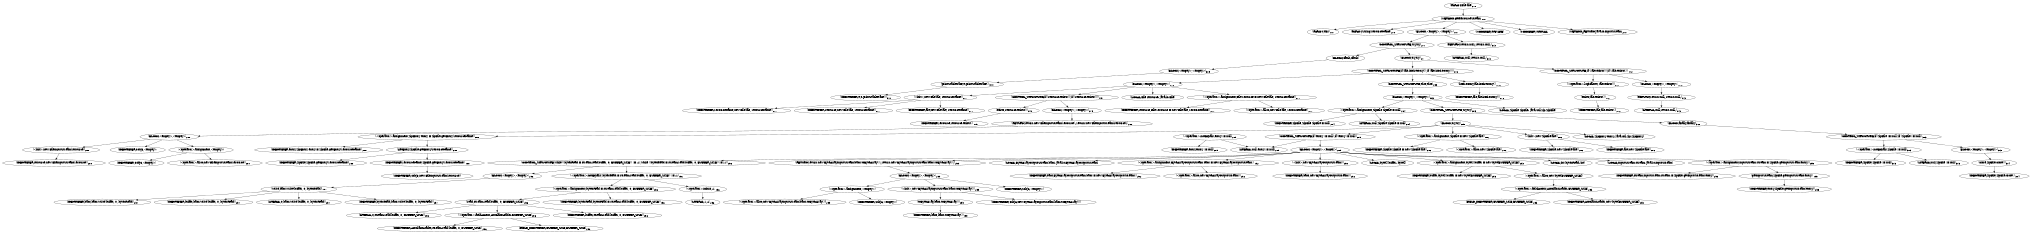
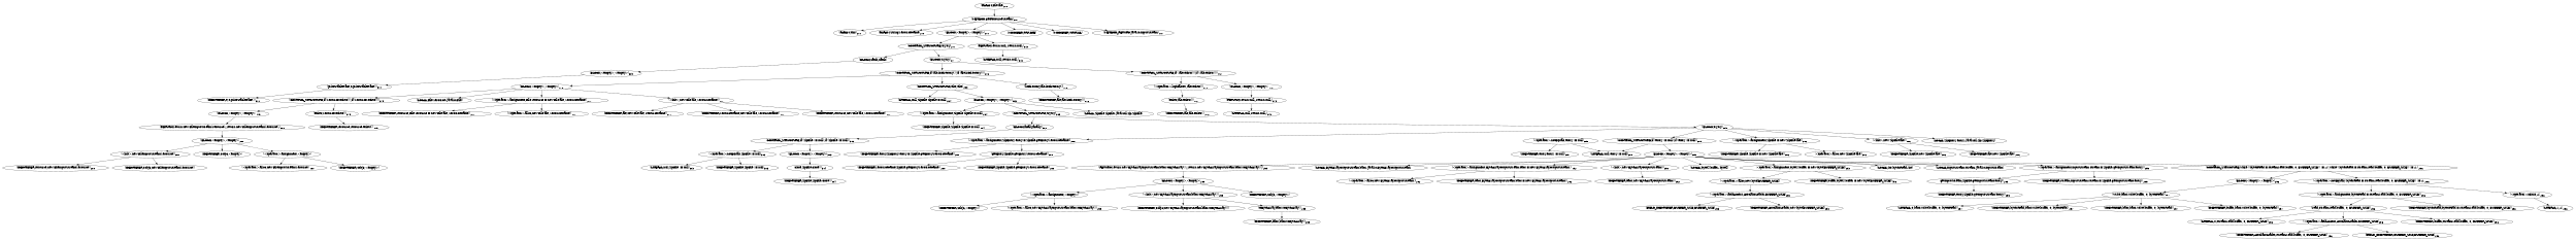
  digraph {
    n1 [label=<(METHOD,getResourceStream)<SUB>270</SUB>>]
    n2 [label=<(PARAM,this)<SUB>270</SUB>>]
    n3 [label=<(PARAM,String resourceName)<SUB>270</SUB>>]
    n4 [label=<(BLOCK,&lt;empty&gt;,&lt;empty&gt;)<SUB>270</SUB>>]
    n5 [label=<(MODIFIER,PRIVATE)>]
    n6 [label=<(MODIFIER,VIRTUAL)>]
    n7 [label=<(METHOD_RETURN,java.io.InputStream)<SUB>270</SUB>>]
    n8 [label=<(PARAM,File file)<SUB>270</SUB>>]
    n9 [label=<(CONTROL_STRUCTURE,try,try)<SUB>271</SUB>>]
    n10 [label=<(RETURN,return null;,return null;)<SUB>313</SUB>>]
    n11 [label=<(BLOCK,try,try)<SUB>271</SUB>>]
    n12 [label=<(BLOCK,catch,catch)>]
    n13 [label=<(LITERAL,null,return null;)<SUB>313</SUB>>]
    n14 [label=<(CONTROL_STRUCTURE,if (!file.exists()),if (!file.exists()))<SUB>272</SUB>>]
    n15 [label=<(CONTROL_STRUCTURE,if (file.isDirectory()),if (file.isDirectory()))<SUB>276</SUB>>]
    n16 [label=<(BLOCK,&lt;empty&gt;,&lt;empty&gt;)<SUB>309</SUB>>]
    n17 [label=<(&lt;operator&gt;.logicalNot,!file.exists())<SUB>272</SUB>>]
    n18 [label=<(BLOCK,&lt;empty&gt;,&lt;empty&gt;)<SUB>272</SUB>>]
    n19 [label=<(isDirectory,file.isDirectory())<SUB>276</SUB>>]
    n20 [label=<(BLOCK,&lt;empty&gt;,&lt;empty&gt;)<SUB>276</SUB>>]
    n21 [label=<(CONTROL_STRUCTURE,else,else)<SUB>283</SUB>>]
    n22 [label=<(exists,file.exists())<SUB>272</SUB>>]
    n23 [label=<(RETURN,return null;,return null;)<SUB>273</SUB>>]
    n24 [label=<(IDENTIFIER,file,file.exists())<SUB>272</SUB>>]
    n25 [label=<(LITERAL,null,return null;)<SUB>273</SUB>>]
    n26 [label=<(IDENTIFIER,file,file.isDirectory())<SUB>276</SUB>>]
    n27 [label=<(LOCAL,File resource: java.io.File)>]
    n28 [label=<(&lt;operator&gt;.assignment,File resource = new File(file, resourceName))<SUB>277</SUB>>]
    n29 [label=<(&lt;init&gt;,new File(file, resourceName))<SUB>277</SUB>>]
    n30 [label=<(CONTROL_STRUCTURE,if (resource.exists()),if (resource.exists()))<SUB>279</SUB>>]
    n31 [label=<(BLOCK,&lt;empty&gt;,&lt;empty&gt;)<SUB>283</SUB>>]
    n32 [label=<(IDENTIFIER,resource,File resource = new File(file, resourceName))<SUB>277</SUB>>]
    n33 [label=<(&lt;operator&gt;.alloc,new File(file, resourceName))<SUB>277</SUB>>]
    n34 [label=<(IDENTIFIER,resource,new File(file, resourceName))<SUB>277</SUB>>]
    n35 [label=<(IDENTIFIER,file,new File(file, resourceName))<SUB>277</SUB>>]
    n36 [label=<(IDENTIFIER,resourceName,new File(file, resourceName))<SUB>277</SUB>>]
    n37 [label=<(exists,resource.exists())<SUB>279</SUB>>]
    n38 [label=<(BLOCK,&lt;empty&gt;,&lt;empty&gt;)<SUB>279</SUB>>]
    n39 [label=<(IDENTIFIER,resource,resource.exists())<SUB>279</SUB>>]
    n40 [label=<(RETURN,return new FileInputStream(resource);,return new FileInputStream(resource);)<SUB>280</SUB>>]
    n41 [label=<(BLOCK,&lt;empty&gt;,&lt;empty&gt;)<SUB>280</SUB>>]
    n42 [label=<(&lt;operator&gt;.assignment,&lt;empty&gt;)>]
    n43 [label=<(&lt;init&gt;,new FileInputStream(resource))<SUB>280</SUB>>]
    n44 [label=<(IDENTIFIER,$obj3,&lt;empty&gt;)>]
    n45 [label=<(IDENTIFIER,$obj3,&lt;empty&gt;)>]
    n46 [label=<(&lt;operator&gt;.alloc,new FileInputStream(resource))<SUB>280</SUB>>]
    n47 [label=<(IDENTIFIER,$obj3,new FileInputStream(resource))>]
    n48 [label=<(IDENTIFIER,resource,new FileInputStream(resource))<SUB>280</SUB>>]
    n49 [label=<(LOCAL,ZipFile zipFile: java.util.zip.ZipFile)>]
    n50 [label=<(&lt;operator&gt;.assignment,ZipFile zipFile = null)<SUB>284</SUB>>]
    n51 [label=<(CONTROL_STRUCTURE,try,try)<SUB>285</SUB>>]
    n52 [label=<(IDENTIFIER,zipFile,ZipFile zipFile = null)<SUB>284</SUB>>]
    n53 [label=<(LITERAL,null,ZipFile zipFile = null)<SUB>284</SUB>>]
    n54 [label=<(BLOCK,try,try)<SUB>285</SUB>>]
    n55 [label=<(BLOCK,finally,finally)<SUB>302</SUB>>]
    n56 [label=<(&lt;operator&gt;.assignment,zipFile = new ZipFile(file))<SUB>286</SUB>>]
    n57 [label=<(&lt;init&gt;,new ZipFile(file))<SUB>286</SUB>>]
    n58 [label=<(LOCAL,ZipEntry entry: java.util.zip.ZipEntry)>]
    n59 [label=<(&lt;operator&gt;.assignment,ZipEntry entry = zipFile.getEntry(resourceName))<SUB>288</SUB>>]
    n60 [label=<(CONTROL_STRUCTURE,if (entry != null),if (entry != null))<SUB>289</SUB>>]
    n61 [label=<(CONTROL_STRUCTURE,if (zipFile != null),if (zipFile != null))<SUB>303</SUB>>]
    n62 [label=<(IDENTIFIER,zipFile,zipFile = new ZipFile(file))<SUB>286</SUB>>]
    n63 [label=<(&lt;operator&gt;.alloc,new ZipFile(file))<SUB>286</SUB>>]
    n64 [label=<(IDENTIFIER,zipFile,new ZipFile(file))<SUB>286</SUB>>]
    n65 [label=<(IDENTIFIER,file,new ZipFile(file))<SUB>286</SUB>>]
    n66 [label=<(IDENTIFIER,entry,ZipEntry entry = zipFile.getEntry(resourceName))<SUB>288</SUB>>]
    n67 [label=<(getEntry,zipFile.getEntry(resourceName))<SUB>288</SUB>>]
    n68 [label=<(BLOCK,&lt;empty&gt;,&lt;empty&gt;)<SUB>289</SUB>>]
    n69 [label=<(LITERAL,null,entry != null)<SUB>289</SUB>>]
    n70 [label=<(IDENTIFIER,zipFile,zipFile.getEntry(resourceName))<SUB>288</SUB>>]
    n71 [label=<(IDENTIFIER,resourceName,zipFile.getEntry(resourceName))<SUB>288</SUB>>]
    n72 [label=<(&lt;operator&gt;.notEquals,entry != null)<SUB>289</SUB>>]
    n73 [label=<(IDENTIFIER,entry,entry != null)<SUB>289</SUB>>]
    n74 [label=<(LOCAL,ByteArrayOutputStream baos: java.io.ByteArrayOutputStream)>]
    n75 [label=<(&lt;operator&gt;.assignment,ByteArrayOutputStream baos = new ByteArrayOutputStream())<SUB>292</SUB>>]
    n76 [label=<(&lt;init&gt;,new ByteArrayOutputStream())<SUB>298</SUB>>]
    n77 [label=<(LOCAL,byte[] buffer: byte[])>]
    n78 [label=<(&lt;operator&gt;.assignment,byte[] buffer = new byte[BUFFER_SIZE])<SUB>293</SUB>>]
    n79 [label=<(LOCAL,int bytesRead: int)>]
    n80 [label=<(LOCAL,InputStream stream: java.io.InputStream)>]
    n81 [label=<(&lt;operator&gt;.assignment,InputStream stream = zipFile.getInputStream(entry))<SUB>295</SUB>>]
    n82 [label=<(CONTROL_STRUCTURE,while ((bytesRead = stream.read(buffer, 0, BUFFER_SIZE)) != -1),while ((bytesRead = stream.read(buffer, 0, BUFFER_SIZE)) != -1))<SUB>296</SUB>>]
    n83 [label=<(RETURN,return new ByteArrayInputStream(baos.toByteArray());,return new ByteArrayInputStream(baos.toByteArray());)<SUB>299</SUB>>]
    n84 [label=<(IDENTIFIER,baos,ByteArrayOutputStream baos = new ByteArrayOutputStream())<SUB>292</SUB>>]
    n85 [label=<(&lt;operator&gt;.alloc,new ByteArrayOutputStream())<SUB>292</SUB>>]
    n86 [label=<(IDENTIFIER,baos,new ByteArrayOutputStream())<SUB>292</SUB>>]
-   n87 [label=<(IDENTIFIER,buffer,byte[] buffer = new byte[BUFFER_SIZE])<SUB>293</SUB>>]
+   n87 [label=<(IDENTIFIER,buffer,byte[] buffer = new byte[BUFFER_SIZE])<SUB>493</SUB>>]
    n88 [label=<(&lt;operator&gt;.alloc,new byte[BUFFER_SIZE])>]
    n89 [label=<(IDENTIFIER,stream,InputStream stream = zipFile.getInputStream(entry))<SUB>295</SUB>>]
    n90 [label=<(getInputStream,zipFile.getInputStream(entry))<SUB>295</SUB>>]
    n91 [label=<(&lt;operator&gt;.notEquals,(bytesRead = stream.read(buffer, 0, BUFFER_SIZE)) != -1)<SUB>296</SUB>>]
    n92 [label=<(BLOCK,&lt;empty&gt;,&lt;empty&gt;)<SUB>296</SUB>>]
    n93 [label=<(BLOCK,&lt;empty&gt;,&lt;empty&gt;)<SUB>299</SUB>>]
    n94 [label=<(&lt;operator&gt;.fieldAccess,AntClassLoader.BUFFER_SIZE)<SUB>293</SUB>>]
    n95 [label=<(IDENTIFIER,AntClassLoader,new byte[BUFFER_SIZE])<SUB>293</SUB>>]
    n96 [label=<(FIELD_IDENTIFIER,BUFFER_SIZE,BUFFER_SIZE)<SUB>293</SUB>>]
    n97 [label=<(IDENTIFIER,entry,zipFile.getInputStream(entry))<SUB>295</SUB>>]
    n98 [label=<(&lt;operator&gt;.assignment,bytesRead = stream.read(buffer, 0, BUFFER_SIZE))<SUB>296</SUB>>]
    n99 [label=<(&lt;operator&gt;.minus,-1)<SUB>296</SUB>>]
    n100 [label=<(write,baos.write(buffer, 0, bytesRead))<SUB>897</SUB>>]
    n101 [label=<(IDENTIFIER,bytesRead,bytesRead = stream.read(buffer, 0, BUFFER_SIZE))<SUB>296</SUB>>]
    n102 [label=<(read,stream.read(buffer, 0, BUFFER_SIZE))<SUB>296</SUB>>]
    n103 [label=<(LITERAL,1,-1)<SUB>296</SUB>>]
    n104 [label=<(IDENTIFIER,buffer,stream.read(buffer, 0, BUFFER_SIZE))<SUB>296</SUB>>]
    n105 [label=<(LITERAL,0,stream.read(buffer, 0, BUFFER_SIZE))<SUB>296</SUB>>]
    n106 [label=<(&lt;operator&gt;.fieldAccess,AntClassLoader.BUFFER_SIZE)<SUB>296</SUB>>]
    n107 [label=<(IDENTIFIER,AntClassLoader,stream.read(buffer, 0, BUFFER_SIZE))<SUB>296</SUB>>]
    n108 [label=<(FIELD_IDENTIFIER,BUFFER_SIZE,BUFFER_SIZE)<SUB>296</SUB>>]
    n109 [label=<(IDENTIFIER,baos,baos.write(buffer, 0, bytesRead))<SUB>297</SUB>>]
    n110 [label=<(IDENTIFIER,buffer,baos.write(buffer, 0, bytesRead))<SUB>297</SUB>>]
    n111 [label=<(LITERAL,0,baos.write(buffer, 0, bytesRead))<SUB>297</SUB>>]
    n112 [label=<(IDENTIFIER,bytesRead,baos.write(buffer, 0, bytesRead))<SUB>297</SUB>>]
    n113 [label=<(&lt;operator&gt;.assignment,&lt;empty&gt;)>]
    n114 [label=<(&lt;init&gt;,new ByteArrayInputStream(baos.toByteArray()))<SUB>299</SUB>>]
    n115 [label=<(IDENTIFIER,$obj6,&lt;empty&gt;)>]
    n116 [label=<(IDENTIFIER,$obj6,&lt;empty&gt;)>]
    n117 [label=<(&lt;operator&gt;.alloc,new ByteArrayInputStream(baos.toByteArray()))<SUB>299</SUB>>]
    n118 [label=<(IDENTIFIER,$obj6,new ByteArrayInputStream(baos.toByteArray()))>]
    n119 [label=<(toByteArray,baos.toByteArray())<SUB>299</SUB>>]
    n120 [label=<(IDENTIFIER,baos,baos.toByteArray())<SUB>299</SUB>>]
    n121 [label=<(&lt;operator&gt;.notEquals,zipFile != null)<SUB>303</SUB>>]
    n122 [label=<(BLOCK,&lt;empty&gt;,&lt;empty&gt;)<SUB>303</SUB>>]
    n123 [label=<(IDENTIFIER,zipFile,zipFile != null)<SUB>303</SUB>>]
    n124 [label=<(LITERAL,null,zipFile != null)<SUB>303</SUB>>]
    n125 [label=<(close,zipFile.close())<SUB>304</SUB>>]
    n126 [label=<(IDENTIFIER,zipFile,zipFile.close())<SUB>304</SUB>>]
    n127 [label=<(printStackTrace,e.printStackTrace())<SUB>310</SUB>>]
    n128 [label=<(IDENTIFIER,e,e.printStackTrace())<SUB>310</SUB>>]
    n1 -> n2
    n1 -> n3
    n1 -> n4
    n1 -> n5
    n1 -> n6
    n1 -> n7
    n4 -> n9
    n4 -> n10
    n8 -> n1
    n9 -> n11
    n9 -> n12
    n10 -> n13
    n11 -> n14
    n11 -> n15
    n12 -> n16
    n14 -> n17
    n14 -> n18
    n15 -> n19
    n15 -> n20
    n15 -> n21
    n16 -> n127
    n17 -> n22
    n18 -> n23
    n19 -> n26
    n20 -> n27
    n20 -> n28
    n20 -> n29
    n20 -> n30
    n21 -> n31
    n22 -> n24
    n23 -> n25
    n28 -> n32
    n28 -> n33
    n29 -> n34
    n29 -> n35
    n29 -> n36
    n30 -> n37
    n30 -> n38
    n31 -> n49
    n31 -> n50
    n31 -> n51
    n37 -> n39
    n38 -> n40
    n40 -> n41
    n41 -> n42
    n41 -> n43
    n41 -> n44
    n42 -> n45
    n42 -> n46
-   n71 -> n47
+   n43 -> n47
    n43 -> n48
    n50 -> n52
-   n50 -> n53
+   n21 -> n53
    n51 -> n54
    n51 -> n55
    n54 -> n56
    n54 -> n57
    n54 -> n58
    n54 -> n59
    n54 -> n60
    n55 -> n61
    n56 -> n62
    n56 -> n63
    n57 -> n64
    n57 -> n65
    n59 -> n66
    n59 -> n67
    n60 -> n68
    n60 -> n69
    n61 -> n121
    n61 -> n122
    n67 -> n70
    n67 -> n71
    n68 -> n74
    n68 -> n75
    n68 -> n76
    n68 -> n77
    n68 -> n78
    n68 -> n79
    n68 -> n80
    n68 -> n81
    n68 -> n82
    n68 -> n83
    n72 -> n69
    n72 -> n73
    n75 -> n84
    n75 -> n85
    n76 -> n86
    n78 -> n87
    n78 -> n88
    n81 -> n89
    n81 -> n90
    n82 -> n91
    n82 -> n92
    n83 -> n93
    n88 -> n94
    n90 -> n97
    n91 -> n98
    n91 -> n99
    n92 -> n100
    n93 -> n113
    n93 -> n114
    n93 -> n115
    n94 -> n95
    n94 -> n96
    n98 -> n101
    n98 -> n102
    n99 -> n103
    n100 -> n109
    n100 -> n110
    n100 -> n111
    n100 -> n112
    n102 -> n104
    n102 -> n105
    n102 -> n106
    n106 -> n107
    n106 -> n108
    n113 -> n116
    n113 -> n117
    n114 -> n118
    n114 -> n119
    n119 -> n120
    n121 -> n123
    n121 -> n124
    n122 -> n125
    n125 -> n126
    n127 -> n128
  }
